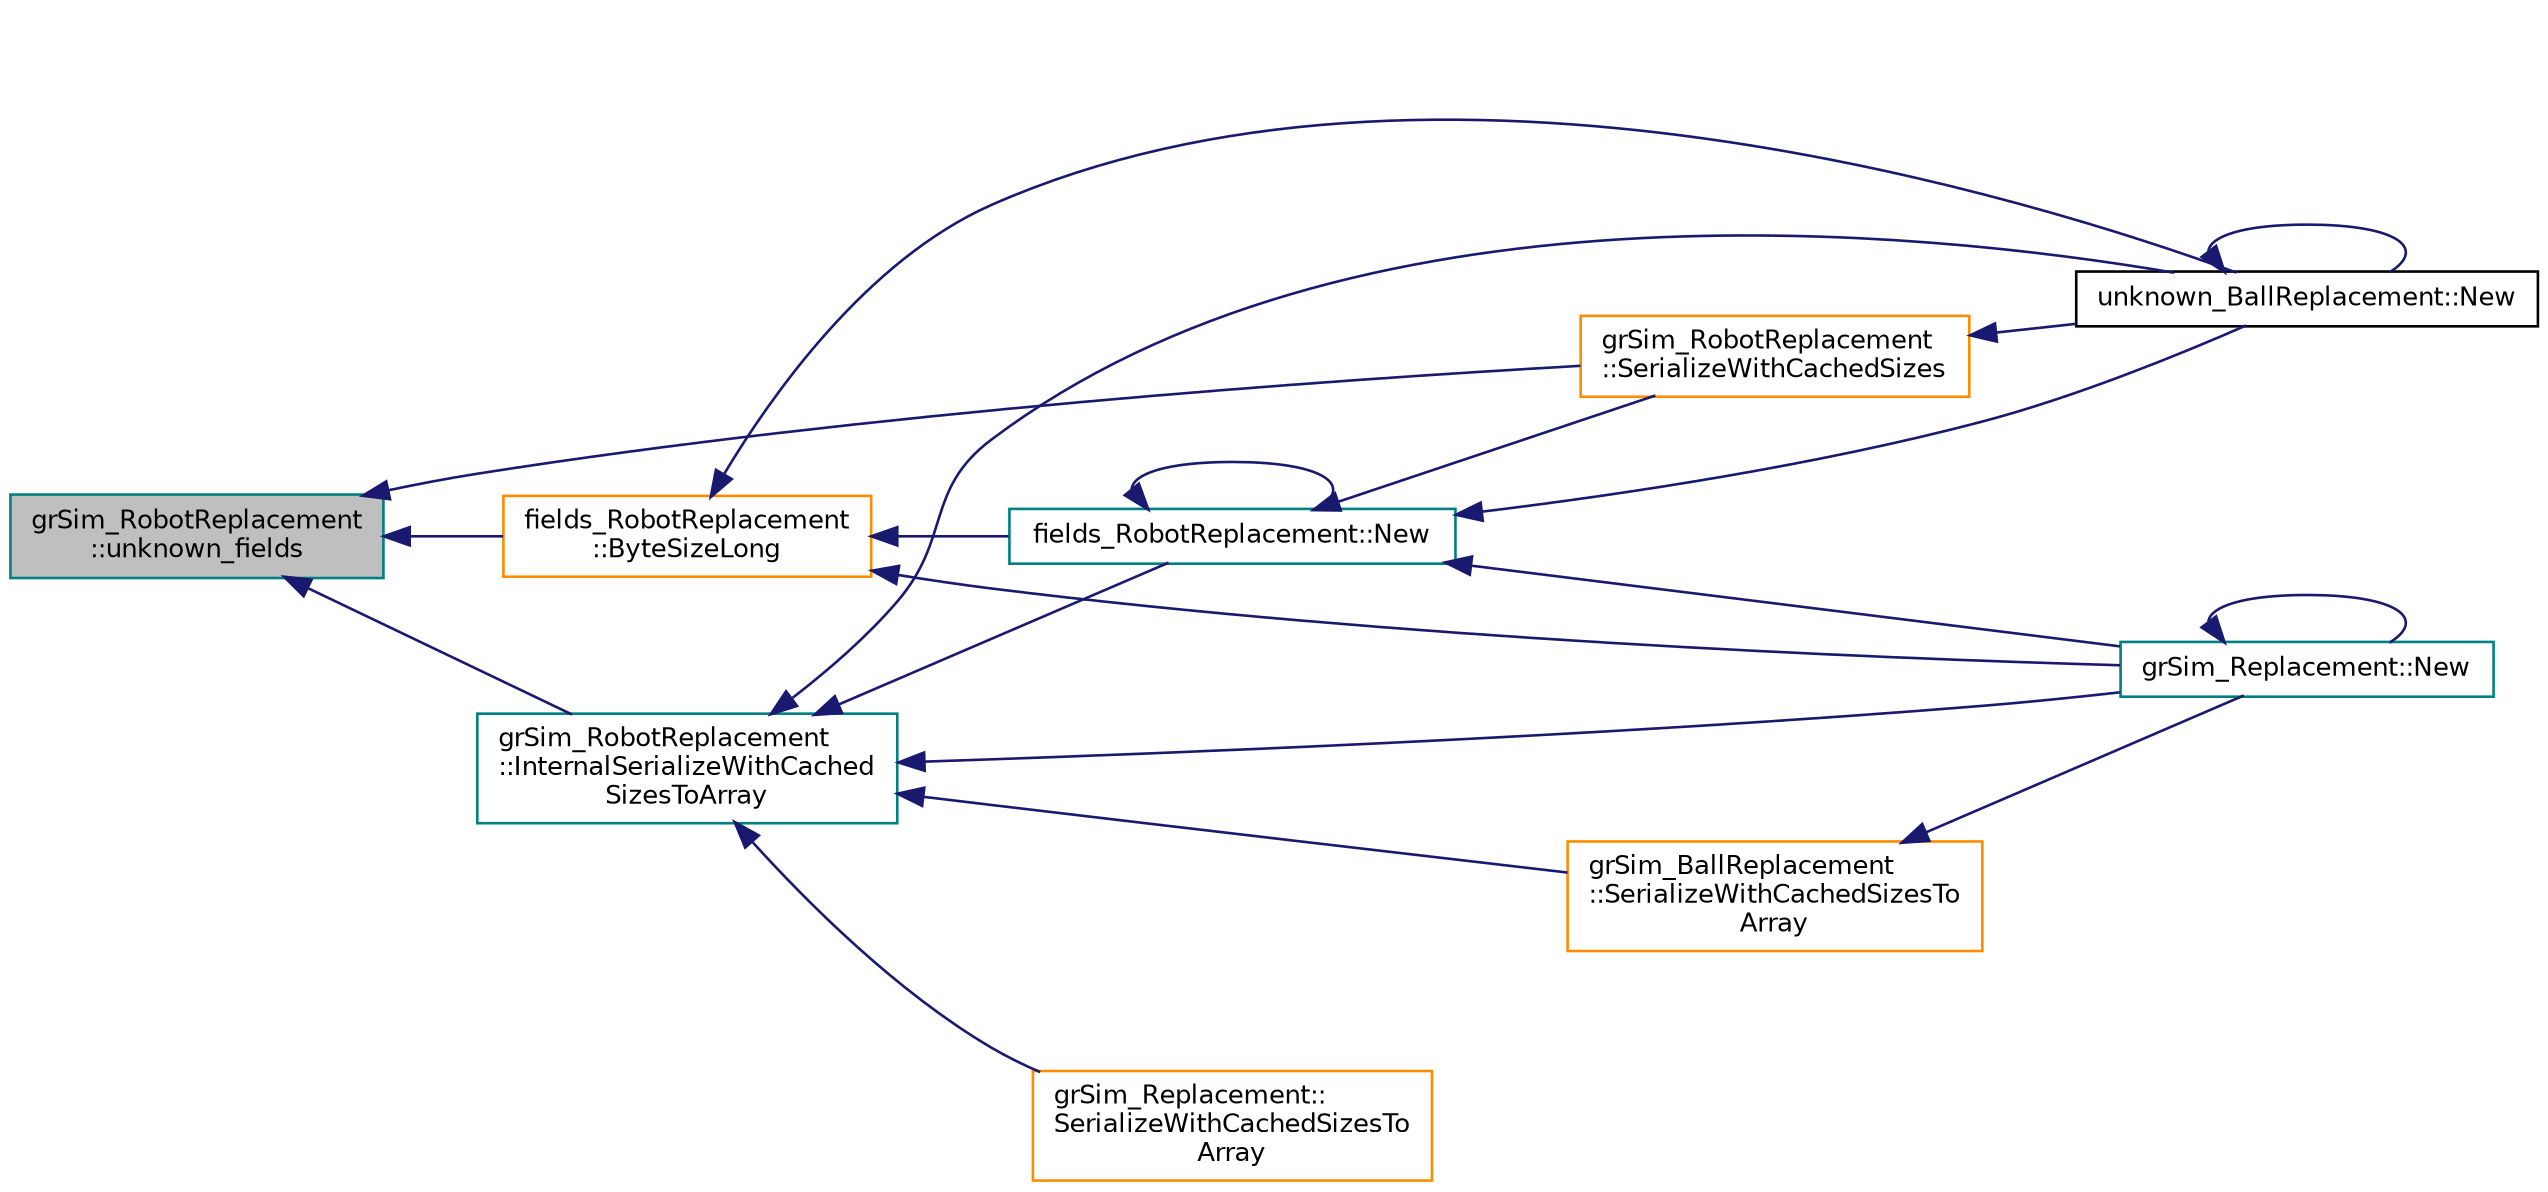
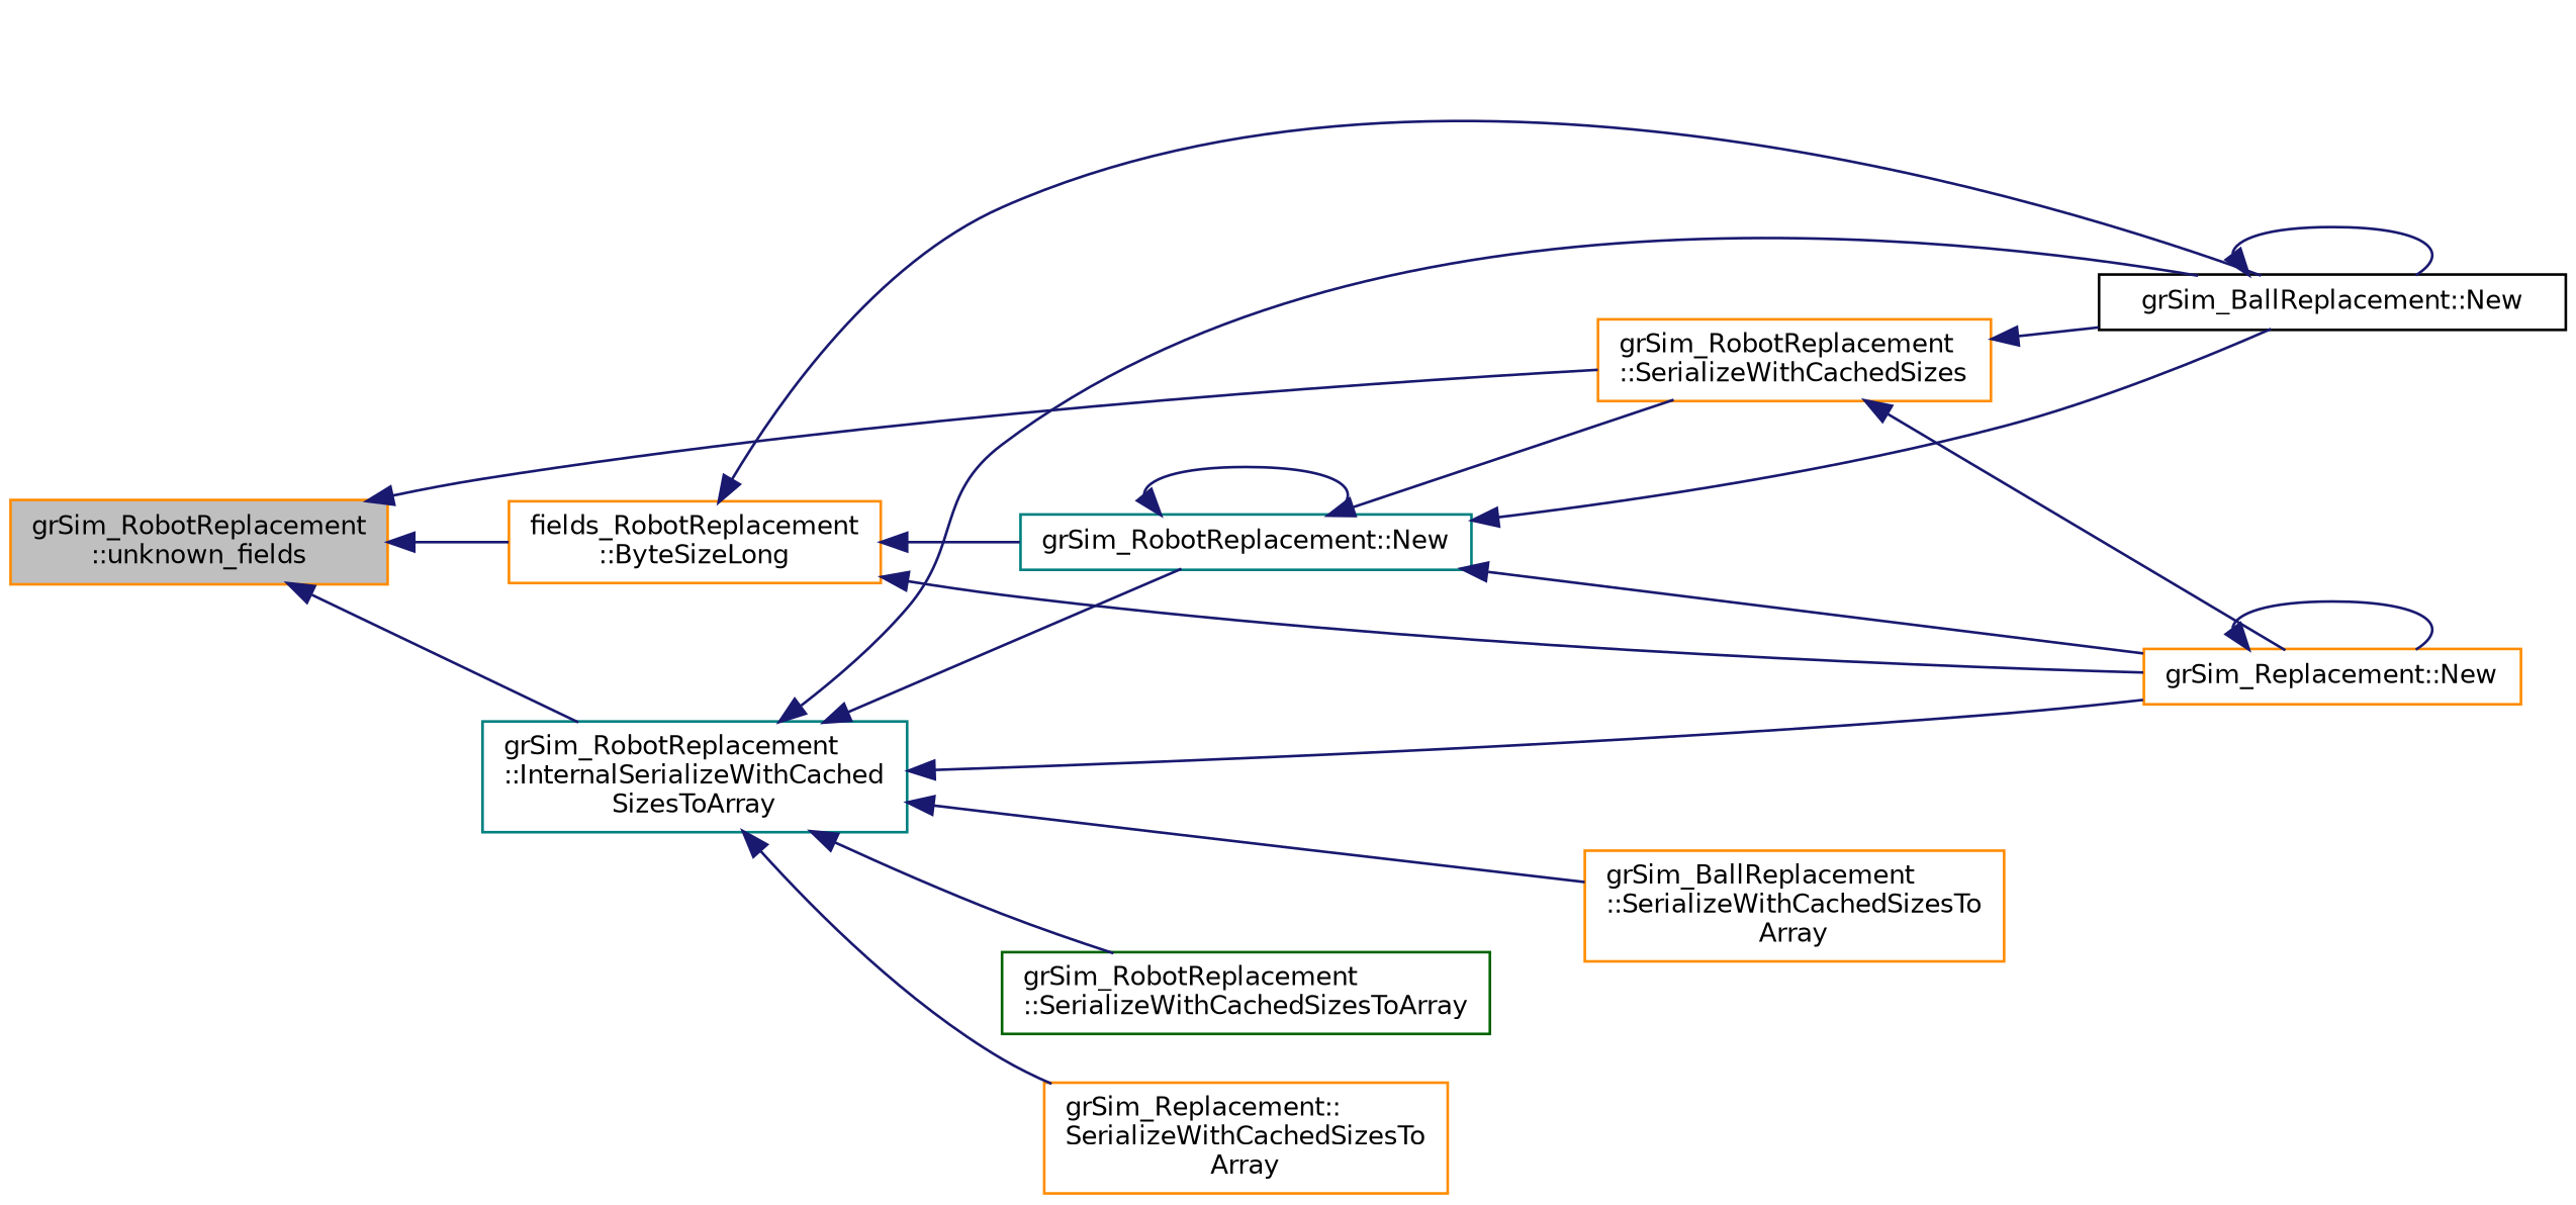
  digraph {
    rankdir=LR
    node [color=darkorange fillcolor=white fontname=Helvetica fontsize=10 shape=record style=filled]
    edge [color=midnightblue dir=back fontname=Helvetica fontsize=10 labelfontname=Helvetica labelfontsize=10 style=solid]
-   n1 [color=teal fillcolor=grey75 fontcolor=black height=0.2 label="grSim_RobotReplacement\l::unknown_fields" width=0.4]
+   n1 [fillcolor=grey75 fontcolor=black height=0.2 label="grSim_RobotReplacement\l::unknown_fields" width=0.4]
    n2 [height=0.2 label="fields_RobotReplacement\l::ByteSizeLong" width=0.4]
    n3 [color=teal height=0.2 label="grSim_RobotReplacement\l::InternalSerializeWithCached\lSizesToArray" width=0.4]
    n4 [height=0.2 label="grSim_RobotReplacement\l::SerializeWithCachedSizes" width=0.4]
-   n5 [color=teal height=0.2 label="fields_RobotReplacement::New" width=0.4]
-   n6 [color=black height=0.2 label="unknown_BallReplacement::New" width=0.4]
-   n7 [color=teal height=0.2 label="grSim_Replacement::New" width=0.4]
+   n5 [color=teal height=0.2 label="grSim_RobotReplacement::New" width=0.4]
+   n6 [color=black height=0.2 label="grSim_BallReplacement::New" width=0.4]
+   n7 [height=0.2 label="grSim_Replacement::New" width=0.4]
+   n8 [color=darkgreen height=0.2 label="grSim_RobotReplacement\l::SerializeWithCachedSizesToArray" width=0.4]
    n9 [height=0.2 label="grSim_BallReplacement\l::SerializeWithCachedSizesTo\lArray" width=0.4]
    n10 [height=0.2 label="grSim_Replacement::\lSerializeWithCachedSizesTo\lArray" width=0.4]
    n1 -> n2
    n1 -> n3
    n1 -> n4
    n2 -> n5
    n2 -> n6
    n2 -> n7
    n3 -> n5
    n3 -> n6
    n3 -> n7
+   n3 -> n8
    n3 -> n9
    n3 -> n10
    n4 -> n6
-   n9 -> n7
+   n4 -> n7
    n5 -> n4
    n5 -> n5
    n5 -> n6
    n5 -> n7
    n6 -> n6
    n7 -> n7
  }
